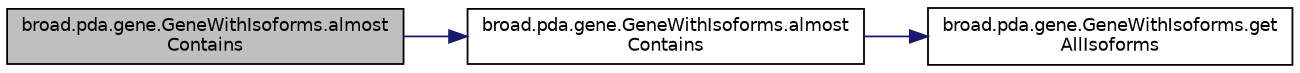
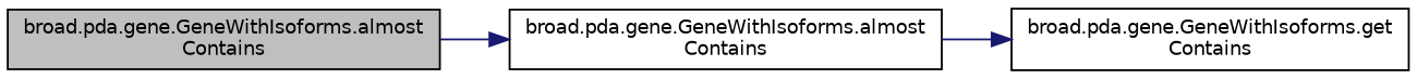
  digraph {
    rankdir=LR
    node [color=black fillcolor=white fontname=Helvetica fontsize=10 shape=record style=filled]
    edge [color=midnightblue fontname=Helvetica fontsize=10 labelfontname=Helvetica labelfontsize=10 style=solid]
    n1 [fillcolor=grey75 fontcolor=black height=0.2 label="broad.pda.gene.GeneWithIsoforms.almost\lContains" width=0.4]
    n2 [height=0.2 label="broad.pda.gene.GeneWithIsoforms.almost\lContains" width=0.4]
-   n3 [height=0.2 label="broad.pda.gene.GeneWithIsoforms.get\lAllIsoforms" width=0.4]
+   n3 [height=0.2 label="broad.pda.gene.GeneWithIsoforms.get\lContains" width=0.4]
    n1 -> n2
    n2 -> n3
  }
